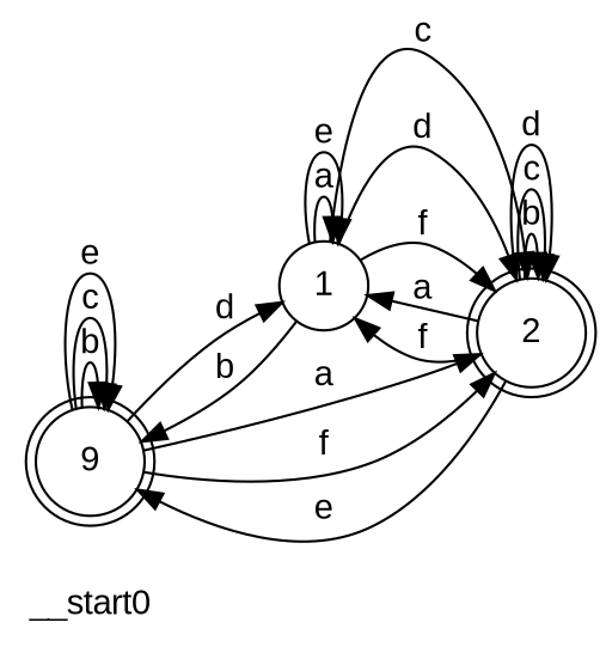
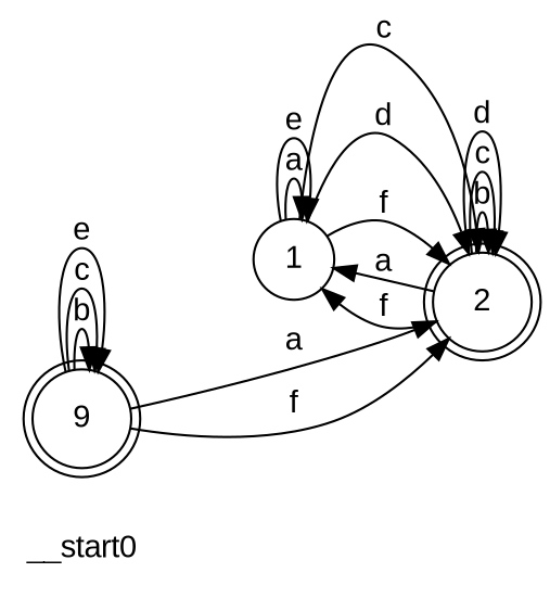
  digraph {
    fontname="Liberation Sans"
    rankdir=LR
    node [fontname="Liberation Sans" shape=doublecircle color=black fillcolor=white style="rounded,filled"]
    edge [fontname="Liberation Sans"]
    __start0 [shape=none color="" fillcolor="" style=""]
    n2 [label=9]
    n3 [label=1 shape=circle style=filled]
    n4 [label=2]
    n2 -> n2 [label=b]
    n2 -> n2 [label=c]
    n2 -> n2 [label=e]
-   n2 -> n3 [label=d]
    n2 -> n4 [label=a]
    n2 -> n4 [label=f]
-   n3 -> n2 [label=b]
    n3 -> n3 [label=a]
    n3 -> n3 [label=e]
    n3 -> n4 [label=c]
    n3 -> n4 [label=d]
    n3 -> n4 [label=f]
-   n4 -> n2 [label=e]
    n4 -> n3 [label=a]
    n4 -> n3 [label=f]
    n4 -> n4 [label=b]
    n4 -> n4 [label=c]
    n4 -> n4 [label=d]
  }
